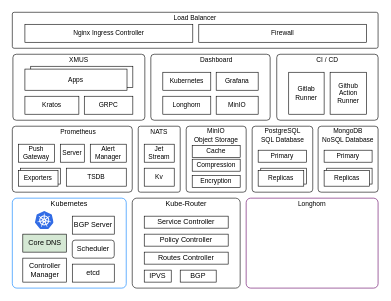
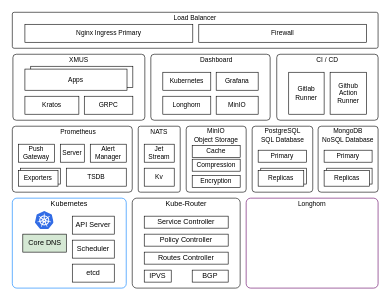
  <mxCell id="0" />
  <mxCell id="1" parent="0" />
  <mxCell id="2" value="" style="rounded=1;whiteSpace=wrap;html=1;strokeColor=#000000;arcSize=5;" vertex="1" parent="1"><mxGeometry x="220" y="330" width="180" height="150" as="geometry" /></mxCell>
  <mxCell id="3" value="" style="rounded=1;whiteSpace=wrap;html=1;strokeColor=#660066;arcSize=5;" vertex="1" parent="1"><mxGeometry x="410" y="330" width="220" height="150" as="geometry" /></mxCell>
  <mxCell id="4" value="" style="rounded=1;whiteSpace=wrap;html=1;strokeColor=#007FFF;arcSize=5;" parent="1" vertex="1"><mxGeometry x="20" y="330" width="190" height="150" as="geometry" /></mxCell>
  <mxCell id="5" value="Core DNS" style="rounded=0;whiteSpace=wrap;html=1;strokeColor=#000000;fillColor=#d5e8d4;" vertex="1" parent="1"><mxGeometry x="37.5" y="390" width="72.5" height="30" as="geometry" /></mxCell>
  <mxCell id="6" value="" style="sketch=0;aspect=fixed;html=1;points=[];align=center;image;fontSize=12;image=img/lib/mscae/Kubernetes.svg;strokeColor=#000000;" vertex="1" parent="1"><mxGeometry x="58.13" y="352" width="31.25" height="30" as="geometry" /></mxCell>
  <mxCell id="7" value="Kubernetes" style="text;html=1;strokeColor=none;fillColor=none;align=center;verticalAlign=middle;whiteSpace=wrap;rounded=0;" vertex="1" parent="1"><mxGeometry x="85" y="330" width="60" height="20" as="geometry" /></mxCell>
- <mxCell id="8" value="BGP Server" style="rounded=0;whiteSpace=wrap;html=1;strokeColor=#000000;" vertex="1" parent="1"><mxGeometry x="120" y="360" width="70" height="30" as="geometry" /></mxCell>
- <mxCell id="9" value="Scheduler" style="whiteSpace=wrap;html=1;strokeColor=#000000;rounded=1;" vertex="1" parent="1"><mxGeometry x="120" y="400" width="70" height="30" as="geometry" /></mxCell>
+ <mxCell id="8" value="API Server" style="rounded=0;whiteSpace=wrap;html=1;strokeColor=#000000;" vertex="1" parent="1"><mxGeometry x="120" y="360" width="70" height="30" as="geometry" /></mxCell>
+ <mxCell id="9" value="Scheduler" style="rounded=0;whiteSpace=wrap;html=1;strokeColor=#000000;" vertex="1" parent="1"><mxGeometry x="120" y="400" width="70" height="30" as="geometry" /></mxCell>
  <mxCell id="10" value="etcd" style="rounded=0;whiteSpace=wrap;html=1;strokeColor=#000000;" vertex="1" parent="1"><mxGeometry x="120" y="440" width="70" height="30" as="geometry" /></mxCell>
- <mxCell id="11" value="Controller&lt;br&gt;Manager" style="rounded=0;whiteSpace=wrap;html=1;strokeColor=#000000;" vertex="1" parent="1"><mxGeometry x="37.5" y="430" width="72.5" height="40" as="geometry" /></mxCell>
  <mxCell id="12" value="Kube-Router" style="text;html=1;strokeColor=none;fillColor=none;align=center;verticalAlign=middle;whiteSpace=wrap;rounded=0;" vertex="1" parent="1"><mxGeometry x="260" y="330" width="100" height="20" as="geometry" /></mxCell>
  <mxCell id="13" value="IPVS" style="rounded=0;whiteSpace=wrap;html=1;strokeColor=#000000;" vertex="1" parent="1"><mxGeometry x="240" y="450" width="45" height="20" as="geometry" /></mxCell>
- <mxCell id="14" value="BGP" style="rounded=0;whiteSpace=wrap;html=1;strokeColor=#000000;" vertex="1" parent="1"><mxGeometry x="300" y="450" width="60" height="20" as="geometry" /></mxCell>
+ <mxCell id="14" value="BGP" style="rounded=0;whiteSpace=wrap;html=1;strokeColor=#000000;" vertex="1" parent="1"><mxGeometry x="320" y="450" width="60" height="20" as="geometry" /></mxCell>
  <mxCell id="15" value="Service Controller" style="rounded=0;whiteSpace=wrap;html=1;strokeColor=#000000;" vertex="1" parent="1"><mxGeometry x="240" y="360" width="140" height="20" as="geometry" /></mxCell>
  <mxCell id="16" value="Policy Controller" style="rounded=0;whiteSpace=wrap;html=1;strokeColor=#000000;" vertex="1" parent="1"><mxGeometry x="240" y="390" width="140" height="20" as="geometry" /></mxCell>
  <mxCell id="17" value="Routes Controller" style="rounded=0;whiteSpace=wrap;html=1;strokeColor=#000000;" vertex="1" parent="1"><mxGeometry x="240" y="420" width="140" height="20" as="geometry" /></mxCell>
  <mxCell id="18" value="Longhorn" style="text;html=1;strokeColor=none;fillColor=none;align=center;verticalAlign=middle;whiteSpace=wrap;rounded=0;fontSize=11;" vertex="1" parent="1"><mxGeometry x="490" y="330" width="60" height="20" as="geometry" /></mxCell>
  <mxCell id="19" value="" style="shape=image;verticalLabelPosition=bottom;labelBackgroundColor=default;verticalAlign=top;aspect=fixed;imageAspect=0;image=https://longhorn.io/img/diagrams/architecture/how-longhorn-works.svg;" vertex="1" parent="1"><mxGeometry x="421.67" y="352" width="196.67" height="118" as="geometry" /></mxCell>
  <mxCell id="20" value="" style="rounded=1;whiteSpace=wrap;html=1;fontSize=11;strokeColor=#000000;arcSize=5;" vertex="1" parent="1"><mxGeometry x="20" y="210" width="200" height="110" as="geometry" /></mxCell>
  <mxCell id="21" value="Prometheus" style="text;html=1;strokeColor=none;fillColor=none;align=center;verticalAlign=middle;whiteSpace=wrap;rounded=0;fontSize=11;" vertex="1" parent="1"><mxGeometry x="95" y="210" width="70" height="20" as="geometry" /></mxCell>
  <mxCell id="22" value="Push&lt;br&gt;Gateway" style="rounded=0;whiteSpace=wrap;html=1;fontSize=11;strokeColor=#000000;" vertex="1" parent="1"><mxGeometry x="30" y="240" width="60" height="30" as="geometry" /></mxCell>
  <mxCell id="23" value="" style="group" vertex="1" connectable="0" parent="1"><mxGeometry x="30" y="280" width="70" height="30" as="geometry" /></mxCell>
  <mxCell id="24" value="" style="rounded=0;whiteSpace=wrap;html=1;fontSize=11;strokeColor=#000000;" vertex="1" parent="23"><mxGeometry x="3.784" width="66.216" height="26.471" as="geometry" /></mxCell>
  <mxCell id="25" value="Exporters" style="rounded=0;whiteSpace=wrap;html=1;fontSize=11;strokeColor=#000000;" vertex="1" parent="23"><mxGeometry y="3.529" width="66.216" height="26.471" as="geometry" /></mxCell>
  <mxCell id="26" value="TSDB" style="rounded=0;whiteSpace=wrap;html=1;fontSize=11;strokeColor=#000000;" vertex="1" parent="1"><mxGeometry x="110" y="280" width="100" height="30" as="geometry" /></mxCell>
  <mxCell id="27" value="Server" style="rounded=0;whiteSpace=wrap;html=1;fontSize=11;strokeColor=#000000;" vertex="1" parent="1"><mxGeometry x="100" y="240" width="40" height="30" as="geometry" /></mxCell>
  <mxCell id="28" value="Alert&lt;br&gt;Manager" style="rounded=0;whiteSpace=wrap;html=1;fontSize=11;strokeColor=#000000;" vertex="1" parent="1"><mxGeometry x="150" y="240" width="60" height="30" as="geometry" /></mxCell>
  <mxCell id="29" value="" style="rounded=1;whiteSpace=wrap;html=1;fontSize=11;strokeColor=#000000;arcSize=5;" vertex="1" parent="1"><mxGeometry x="310" y="210" width="100" height="110" as="geometry" /></mxCell>
  <mxCell id="30" value="" style="rounded=1;whiteSpace=wrap;html=1;fontSize=11;strokeColor=#000000;arcSize=5;" vertex="1" parent="1"><mxGeometry x="420" y="210" width="101.05" height="110" as="geometry" /></mxCell>
  <mxCell id="31" value="" style="rounded=1;whiteSpace=wrap;html=1;fontSize=11;strokeColor=#000000;arcSize=5;" vertex="1" parent="1"><mxGeometry x="530" y="210" width="100" height="110" as="geometry" /></mxCell>
  <mxCell id="32" value="MinIO&lt;br&gt;Object Storage" style="text;html=1;strokeColor=none;fillColor=none;align=center;verticalAlign=middle;whiteSpace=wrap;rounded=0;fontSize=11;" vertex="1" parent="1"><mxGeometry x="310" y="210" width="100" height="30" as="geometry" /></mxCell>
  <mxCell id="33" value="PostgreSQL&lt;br&gt;SQL Database" style="text;html=1;strokeColor=none;fillColor=none;align=center;verticalAlign=middle;whiteSpace=wrap;rounded=0;fontSize=11;" vertex="1" parent="1"><mxGeometry x="424.69" y="210" width="91.67" height="30" as="geometry" /></mxCell>
  <mxCell id="34" value="MongoDB&lt;br&gt;NoSQL Database" style="text;html=1;strokeColor=none;fillColor=none;align=center;verticalAlign=middle;whiteSpace=wrap;rounded=0;fontSize=11;" vertex="1" parent="1"><mxGeometry x="530" y="210" width="100" height="30" as="geometry" /></mxCell>
  <mxCell id="35" value="Primary" style="rounded=0;whiteSpace=wrap;html=1;fontSize=11;strokeColor=#000000;" vertex="1" parent="1"><mxGeometry x="430" y="250" width="80.42" height="20" as="geometry" /></mxCell>
  <mxCell id="36" value="Primary" style="rounded=0;whiteSpace=wrap;html=1;fontSize=11;strokeColor=#000000;" vertex="1" parent="1"><mxGeometry x="540" y="250" width="80" height="20" as="geometry" /></mxCell>
  <mxCell id="37" value="Cache" style="rounded=0;whiteSpace=wrap;html=1;fontSize=11;strokeColor=#000000;" vertex="1" parent="1"><mxGeometry x="320" y="242" width="80" height="20" as="geometry" /></mxCell>
  <mxCell id="38" value="Compression" style="rounded=0;whiteSpace=wrap;html=1;fontSize=11;strokeColor=#000000;" vertex="1" parent="1"><mxGeometry x="320" y="265" width="80" height="20" as="geometry" /></mxCell>
  <mxCell id="39" value="Encryption" style="rounded=0;whiteSpace=wrap;html=1;fontSize=11;strokeColor=#000000;" vertex="1" parent="1"><mxGeometry x="320" y="292" width="80" height="20" as="geometry" /></mxCell>
  <mxCell id="40" value="" style="group" vertex="1" connectable="0" parent="1"><mxGeometry x="540" y="280" width="80" height="30" as="geometry" /></mxCell>
  <mxCell id="41" value="" style="rounded=0;whiteSpace=wrap;html=1;fontSize=11;strokeColor=#000000;" vertex="1" parent="40"><mxGeometry x="4.324" width="75.676" height="26.471" as="geometry" /></mxCell>
  <mxCell id="42" value="Replicas" style="rounded=0;whiteSpace=wrap;html=1;fontSize=11;strokeColor=#000000;" vertex="1" parent="40"><mxGeometry y="3.529" width="75.676" height="26.471" as="geometry" /></mxCell>
  <mxCell id="43" value="" style="group" vertex="1" connectable="0" parent="1"><mxGeometry x="430" y="280" width="80.42" height="30" as="geometry" /></mxCell>
  <mxCell id="44" value="" style="rounded=0;whiteSpace=wrap;html=1;fontSize=11;strokeColor=#000000;" vertex="1" parent="43"><mxGeometry x="4.347" width="76.073" height="26.471" as="geometry" /></mxCell>
  <mxCell id="45" value="Replicas" style="rounded=0;whiteSpace=wrap;html=1;fontSize=11;strokeColor=#000000;" vertex="1" parent="43"><mxGeometry y="3.529" width="76.073" height="26.471" as="geometry" /></mxCell>
  <mxCell id="46" value="" style="rounded=1;whiteSpace=wrap;html=1;fontSize=11;strokeColor=#000000;arcSize=5;" vertex="1" parent="1"><mxGeometry x="21" y="90" width="220" height="110" as="geometry" /></mxCell>
  <mxCell id="47" value="" style="rounded=1;whiteSpace=wrap;html=1;fontSize=11;strokeColor=#000000;arcSize=5;" vertex="1" parent="1"><mxGeometry x="251" y="90" width="199" height="110" as="geometry" /></mxCell>
  <mxCell id="48" value="" style="rounded=1;whiteSpace=wrap;html=1;fontSize=11;strokeColor=#000000;arcSize=5;" vertex="1" parent="1"><mxGeometry x="461" y="90" width="169" height="110" as="geometry" /></mxCell>
  <mxCell id="49" value="" style="rounded=1;whiteSpace=wrap;html=1;fontSize=11;strokeColor=#000000;arcSize=5;" vertex="1" parent="1"><mxGeometry x="20" y="20" width="610" height="60" as="geometry" /></mxCell>
  <mxCell id="50" value="XMUS" style="text;html=1;strokeColor=none;fillColor=none;align=center;verticalAlign=middle;whiteSpace=wrap;rounded=0;fontSize=11;" vertex="1" parent="1"><mxGeometry x="101" y="90" width="60" height="20" as="geometry" /></mxCell>
  <mxCell id="51" value="Dashboard" style="text;html=1;strokeColor=none;fillColor=none;align=center;verticalAlign=middle;whiteSpace=wrap;rounded=0;fontSize=11;" vertex="1" parent="1"><mxGeometry x="322.5" y="90" width="75" height="20" as="geometry" /></mxCell>
  <mxCell id="52" value="CI / CD" style="text;html=1;strokeColor=none;fillColor=none;align=center;verticalAlign=middle;whiteSpace=wrap;rounded=0;fontSize=11;" vertex="1" parent="1"><mxGeometry x="508" y="90" width="75" height="20" as="geometry" /></mxCell>
  <mxCell id="53" value="GRPC" style="rounded=0;whiteSpace=wrap;html=1;fontSize=11;strokeColor=#000000;" vertex="1" parent="1"><mxGeometry x="140" y="160" width="81" height="30" as="geometry" /></mxCell>
  <mxCell id="54" value="" style="rounded=1;whiteSpace=wrap;html=1;fontSize=11;strokeColor=#000000;arcSize=5;" vertex="1" parent="1"><mxGeometry x="230" y="210" width="70" height="110" as="geometry" /></mxCell>
  <mxCell id="55" value="NATS" style="text;html=1;strokeColor=none;fillColor=none;align=center;verticalAlign=middle;whiteSpace=wrap;rounded=0;fontSize=11;" vertex="1" parent="1"><mxGeometry x="235" y="210" width="60" height="20" as="geometry" /></mxCell>
  <mxCell id="56" value="Kv" style="rounded=0;whiteSpace=wrap;html=1;fontSize=11;strokeColor=#000000;" vertex="1" parent="1"><mxGeometry x="240" y="280" width="50" height="30" as="geometry" /></mxCell>
  <mxCell id="57" value="&lt;font style=&quot;font-size: 11px ; line-height: 1.1&quot;&gt;Jet&lt;br&gt;Stream&lt;/font&gt;" style="rounded=0;whiteSpace=wrap;html=1;fontSize=11;strokeColor=#000000;" vertex="1" parent="1"><mxGeometry x="240" y="240" width="50" height="30" as="geometry" /></mxCell>
  <mxCell id="58" value="Kratos" style="rounded=0;whiteSpace=wrap;html=1;fontSize=11;strokeColor=#000000;" vertex="1" parent="1"><mxGeometry x="41" y="160" width="90" height="30" as="geometry" /></mxCell>
  <mxCell id="59" value="" style="group" vertex="1" connectable="0" parent="1"><mxGeometry x="41" y="110" width="180" height="40" as="geometry" /></mxCell>
  <mxCell id="60" value="" style="rounded=0;whiteSpace=wrap;html=1;fontSize=11;strokeColor=#000000;" vertex="1" parent="59"><mxGeometry x="9.73" width="170.27" height="35.294" as="geometry" /></mxCell>
  <mxCell id="61" value="Apps" style="rounded=0;whiteSpace=wrap;html=1;fontSize=11;strokeColor=#000000;" vertex="1" parent="59"><mxGeometry y="4.706" width="170.27" height="35.294" as="geometry" /></mxCell>
  <mxCell id="62" value="Kubernetes" style="rounded=0;whiteSpace=wrap;html=1;fontSize=11;strokeColor=#000000;" vertex="1" parent="1"><mxGeometry x="271" y="120" width="80" height="30" as="geometry" /></mxCell>
  <mxCell id="63" value="Longhorn" style="rounded=0;whiteSpace=wrap;html=1;fontSize=11;strokeColor=#000000;" vertex="1" parent="1"><mxGeometry x="271" y="160" width="80" height="30" as="geometry" /></mxCell>
  <mxCell id="64" value="Grafana" style="rounded=0;whiteSpace=wrap;html=1;fontSize=11;strokeColor=#000000;" vertex="1" parent="1"><mxGeometry x="360" y="120" width="70" height="30" as="geometry" /></mxCell>
  <mxCell id="65" value="MinIO" style="rounded=0;whiteSpace=wrap;html=1;fontSize=11;strokeColor=#000000;" vertex="1" parent="1"><mxGeometry x="360" y="160" width="70" height="30" as="geometry" /></mxCell>
  <mxCell id="66" value="Gitlab&lt;br&gt;Runner" style="rounded=0;whiteSpace=wrap;html=1;fontSize=11;strokeColor=#000000;" vertex="1" parent="1"><mxGeometry x="481" y="120" width="59" height="70" as="geometry" /></mxCell>
  <mxCell id="67" value="Github&lt;br&gt;Action&lt;br&gt;Runner" style="rounded=0;whiteSpace=wrap;html=1;fontSize=11;strokeColor=#000000;" vertex="1" parent="1"><mxGeometry x="550" y="120" width="61" height="70" as="geometry" /></mxCell>
- <mxCell id="68" value="Nginx Ingress Controller" style="rounded=0;whiteSpace=wrap;html=1;fontSize=11;strokeColor=#000000;" vertex="1" parent="1"><mxGeometry x="41" y="40" width="280" height="30" as="geometry" /></mxCell>
+ <mxCell id="68" value="Nginx Ingress Primary" style="rounded=0;whiteSpace=wrap;html=1;fontSize=11;strokeColor=#000000;" vertex="1" parent="1"><mxGeometry x="41" y="40" width="280" height="30" as="geometry" /></mxCell>
  <mxCell id="69" value="Firewall" style="rounded=0;whiteSpace=wrap;html=1;fontSize=11;strokeColor=#000000;" vertex="1" parent="1"><mxGeometry x="331" y="40" width="280" height="30" as="geometry" /></mxCell>
  <mxCell id="70" value="Load Balancer" style="text;html=1;strokeColor=none;fillColor=none;align=center;verticalAlign=middle;whiteSpace=wrap;rounded=0;fontSize=11;" vertex="1" parent="1"><mxGeometry x="272" y="20" width="106" height="20" as="geometry" /></mxCell>
